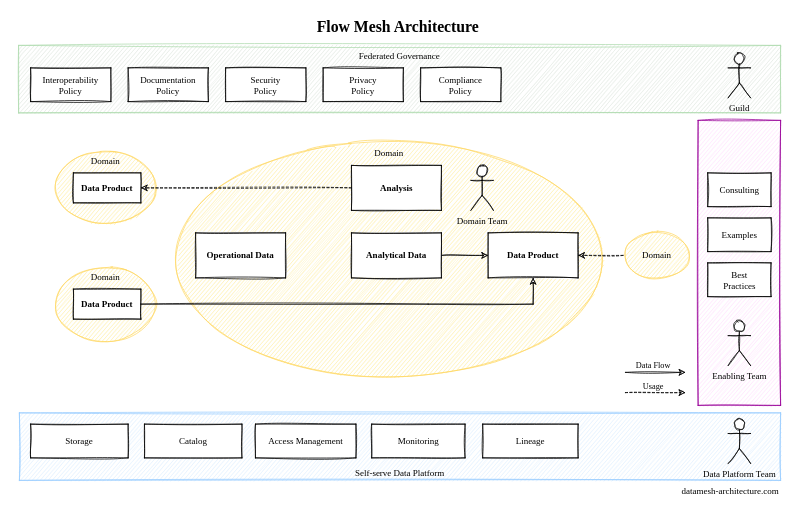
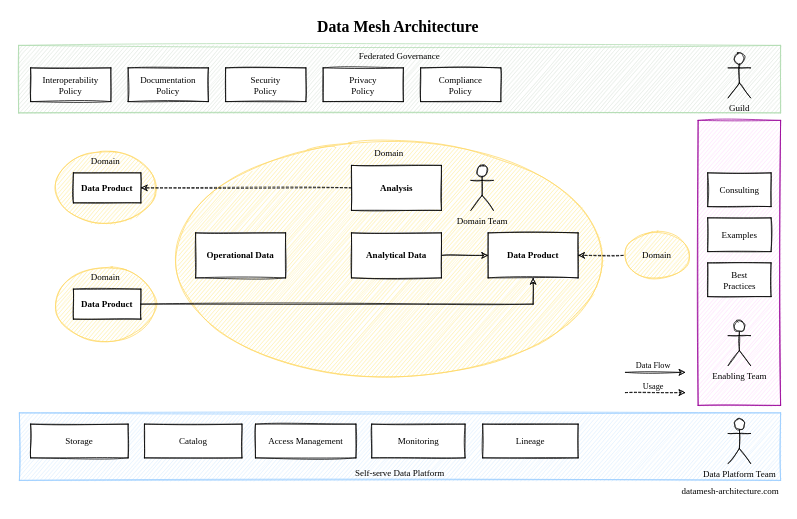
  <mxCell id="0" />
  <mxCell id="1" parent="0" />
  <mxCell id="2" value="" style="rounded=0;whiteSpace=wrap;html=1;verticalAlign=bottom;fillColor=#FFDBFD;sketch=1;fontFamily=Architects Daughter;fontSource=https%3A%2F%2Ffonts.googleapis.com%2Fcss%3Ffamily%3DArchitects%2BDaughter;strokeColor=#990099;" parent="1" vertex="1"><mxGeometry x="930" y="160" width="110" height="380" as="geometry" /></mxCell>
  <mxCell id="3" value="Self-serve Data Platform" style="rounded=0;whiteSpace=wrap;html=1;verticalAlign=bottom;fillColor=#D9EDFF;sketch=1;fontFamily=Architects Daughter;fontSource=https%3A%2F%2Ffonts.googleapis.com%2Fcss%3Ffamily%3DArchitects%2BDaughter;strokeColor=#99CCFF;fillStyle=hachure;" parent="1" vertex="1"><mxGeometry x="25" y="550" width="1015" height="90" as="geometry" /></mxCell>
  <mxCell id="4" value="Federated Governance" style="rounded=0;whiteSpace=wrap;html=1;verticalAlign=top;fillColor=#DCE3DC;sketch=1;fontFamily=Architects Daughter;fontSource=https%3A%2F%2Ffonts.googleapis.com%2Fcss%3Ffamily%3DArchitects%2BDaughter;strokeColor=#AFDBAF;" parent="1" vertex="1"><mxGeometry x="24" y="60" width="1016" height="90" as="geometry" /></mxCell>
  <mxCell id="5" value="Guild" style="shape=umlActor;verticalLabelPosition=bottom;verticalAlign=top;html=1;outlineConnect=0;sketch=1;fontFamily=Architects Daughter;fontSource=https%3A%2F%2Ffonts.googleapis.com%2Fcss%3Ffamily%3DArchitects%2BDaughter;" parent="1" vertex="1"><mxGeometry x="970" y="70" width="30" height="60" as="geometry" /></mxCell>
  <mxCell id="6" value="Data Platform Team" style="shape=umlActor;verticalLabelPosition=bottom;verticalAlign=top;html=1;outlineConnect=0;sketch=1;fontFamily=Architects Daughter;fontSource=https%3A%2F%2Ffonts.googleapis.com%2Fcss%3Ffamily%3DArchitects%2BDaughter;" parent="1" vertex="1"><mxGeometry x="970" y="557.5" width="30" height="60" as="geometry" /></mxCell>
  <mxCell id="7" value="Compliance&lt;br&gt;Policy" style="rounded=0;whiteSpace=wrap;html=1;sketch=1;fontFamily=Architects Daughter;fontSource=https%3A%2F%2Ffonts.googleapis.com%2Fcss%3Ffamily%3DArchitects%2BDaughter;" parent="1" vertex="1"><mxGeometry x="560" y="90" width="107" height="45" as="geometry" /></mxCell>
  <mxCell id="8" value="Catalog" style="rounded=0;whiteSpace=wrap;html=1;sketch=1;fontFamily=Architects Daughter;fontSource=https%3A%2F%2Ffonts.googleapis.com%2Fcss%3Ffamily%3DArchitects%2BDaughter;" parent="1" vertex="1"><mxGeometry x="191.75" y="565" width="130" height="45" as="geometry" /></mxCell>
  <mxCell id="9" value="Access Management" style="rounded=0;whiteSpace=wrap;html=1;sketch=1;fontFamily=Architects Daughter;fontSource=https%3A%2F%2Ffonts.googleapis.com%2Fcss%3Ffamily%3DArchitects%2BDaughter;" parent="1" vertex="1"><mxGeometry x="339.75" y="565" width="134" height="45" as="geometry" /></mxCell>
  <mxCell id="10" value="Lineage" style="rounded=0;whiteSpace=wrap;html=1;sketch=1;fontFamily=Architects Daughter;fontSource=https%3A%2F%2Ffonts.googleapis.com%2Fcss%3Ffamily%3DArchitects%2BDaughter;" parent="1" vertex="1"><mxGeometry x="642.75" y="565" width="127.25" height="45" as="geometry" /></mxCell>
  <mxCell id="11" value="Monitoring" style="rounded=0;whiteSpace=wrap;html=1;sketch=1;fontFamily=Architects Daughter;fontSource=https%3A%2F%2Ffonts.googleapis.com%2Fcss%3Ffamily%3DArchitects%2BDaughter;" parent="1" vertex="1"><mxGeometry x="494.75" y="565" width="124.5" height="45" as="geometry" /></mxCell>
  <mxCell id="12" value="Interoperability&lt;br&gt;Policy" style="rounded=0;whiteSpace=wrap;html=1;sketch=1;fontFamily=Architects Daughter;fontSource=https%3A%2F%2Ffonts.googleapis.com%2Fcss%3Ffamily%3DArchitects%2BDaughter;" parent="1" vertex="1"><mxGeometry x="40" y="90" width="107" height="45" as="geometry" /></mxCell>
  <mxCell id="13" value="Documentation&lt;br&gt;Policy" style="rounded=0;whiteSpace=wrap;html=1;sketch=1;fontFamily=Architects Daughter;fontSource=https%3A%2F%2Ffonts.googleapis.com%2Fcss%3Ffamily%3DArchitects%2BDaughter;" parent="1" vertex="1"><mxGeometry x="170" y="90" width="107" height="45" as="geometry" /></mxCell>
  <mxCell id="14" value="Security&lt;br&gt;Policy" style="rounded=0;whiteSpace=wrap;html=1;sketch=1;fontFamily=Architects Daughter;fontSource=https%3A%2F%2Ffonts.googleapis.com%2Fcss%3Ffamily%3DArchitects%2BDaughter;" parent="1" vertex="1"><mxGeometry x="300" y="90" width="107" height="45" as="geometry" /></mxCell>
  <mxCell id="15" value="Enabling Team" style="shape=umlActor;verticalLabelPosition=bottom;verticalAlign=top;html=1;outlineConnect=0;sketch=1;fontFamily=Architects Daughter;fontSource=https%3A%2F%2Ffonts.googleapis.com%2Fcss%3Ffamily%3DArchitects%2BDaughter;" parent="1" vertex="1"><mxGeometry x="970" y="427" width="30" height="60" as="geometry" /></mxCell>
  <mxCell id="16" value="Consulting" style="rounded=0;whiteSpace=wrap;html=1;sketch=1;fontFamily=Architects Daughter;fontSource=https%3A%2F%2Ffonts.googleapis.com%2Fcss%3Ffamily%3DArchitects%2BDaughter;" parent="1" vertex="1"><mxGeometry x="942.75" y="230" width="84.5" height="45" as="geometry" /></mxCell>
  <mxCell id="17" value="Examples" style="rounded=0;whiteSpace=wrap;html=1;sketch=1;fontFamily=Architects Daughter;fontSource=https%3A%2F%2Ffonts.googleapis.com%2Fcss%3Ffamily%3DArchitects%2BDaughter;" parent="1" vertex="1"><mxGeometry x="942.75" y="290" width="84.5" height="45" as="geometry" /></mxCell>
  <mxCell id="18" value="Domain" style="ellipse;whiteSpace=wrap;html=1;verticalAlign=top;fillColor=#FFEB99;sketch=1;fontFamily=Architects Daughter;fontSource=https%3A%2F%2Ffonts.googleapis.com%2Fcss%3Ffamily%3DArchitects%2BDaughter;strokeColor=#FFD966;" parent="1" vertex="1"><mxGeometry x="220" y="190" width="595.5" height="310" as="geometry" /></mxCell>
  <mxCell id="19" value="Analysis" style="rounded=0;whiteSpace=wrap;html=1;fontStyle=1;sketch=1;fontFamily=Architects Daughter;fontSource=https%3A%2F%2Ffonts.googleapis.com%2Fcss%3Ffamily%3DArchitects%2BDaughter;" parent="1" vertex="1"><mxGeometry x="467.75" y="220" width="120" height="60" as="geometry" /></mxCell>
  <mxCell id="20" style="rounded=0;orthogonalLoop=1;jettySize=auto;html=1;entryX=0;entryY=0.5;entryDx=0;entryDy=0;sketch=1;fontFamily=Architects Daughter;fontSource=https%3A%2F%2Ffonts.googleapis.com%2Fcss%3Ffamily%3DArchitects%2BDaughter;" parent="1" source="21" target="23" edge="1"><mxGeometry relative="1" as="geometry"><mxPoint x="635.5" y="390" as="targetPoint" /></mxGeometry></mxCell>
  <mxCell id="21" value="Analytical Data" style="rounded=0;whiteSpace=wrap;html=1;fontStyle=1;sketch=1;fontFamily=Architects Daughter;fontSource=https%3A%2F%2Ffonts.googleapis.com%2Fcss%3Ffamily%3DArchitects%2BDaughter;" parent="1" vertex="1"><mxGeometry x="467.75" y="310" width="120" height="60" as="geometry" /></mxCell>
  <mxCell id="22" value="Operational Data" style="rounded=0;whiteSpace=wrap;html=1;fontStyle=1;sketch=1;fontFamily=Architects Daughter;fontSource=https%3A%2F%2Ffonts.googleapis.com%2Fcss%3Ffamily%3DArchitects%2BDaughter;" parent="1" vertex="1"><mxGeometry x="260" y="310" width="120" height="60" as="geometry" /></mxCell>
  <mxCell id="23" value="Data Product" style="rounded=0;whiteSpace=wrap;html=1;fontStyle=1;sketch=1;fontFamily=Architects Daughter;fontSource=https%3A%2F%2Ffonts.googleapis.com%2Fcss%3Ffamily%3DArchitects%2BDaughter;" parent="1" vertex="1"><mxGeometry x="650" y="310" width="120" height="60" as="geometry" /></mxCell>
  <mxCell id="24" value="Domain" style="ellipse;whiteSpace=wrap;html=1;verticalAlign=middle;sketch=1;fontFamily=Architects Daughter;fontSource=https%3A%2F%2Ffonts.googleapis.com%2Fcss%3Ffamily%3DArchitects%2BDaughter;strokeColor=#FFD966;fillColor=#FFEB99;" parent="1" vertex="1"><mxGeometry x="830" y="310" width="90" height="60" as="geometry" /></mxCell>
  <mxCell id="25" style="rounded=0;orthogonalLoop=1;jettySize=auto;html=1;entryX=1;entryY=0.5;entryDx=0;entryDy=0;startArrow=none;startFill=0;endArrow=classic;endFill=1;exitX=0;exitY=0.5;exitDx=0;exitDy=0;dashed=1;sketch=1;fontFamily=Architects Daughter;fontSource=https%3A%2F%2Ffonts.googleapis.com%2Fcss%3Ffamily%3DArchitects%2BDaughter;" parent="1" source="24" target="23" edge="1"><mxGeometry relative="1" as="geometry"><mxPoint x="875.5" y="340" as="sourcePoint" /></mxGeometry></mxCell>
  <mxCell id="26" value="Domain" style="ellipse;whiteSpace=wrap;html=1;verticalAlign=top;sketch=1;fontFamily=Architects Daughter;fontSource=https%3A%2F%2Ffonts.googleapis.com%2Fcss%3Ffamily%3DArchitects%2BDaughter;strokeColor=#FFD966;fillColor=#FFEB99;" parent="1" vertex="1"><mxGeometry x="70" y="200" width="140" height="100" as="geometry" /></mxCell>
  <mxCell id="27" value="Data Product" style="rounded=0;whiteSpace=wrap;html=1;fontStyle=1;sketch=1;fontFamily=Architects Daughter;fontSource=https%3A%2F%2Ffonts.googleapis.com%2Fcss%3Ffamily%3DArchitects%2BDaughter;" parent="1" vertex="1"><mxGeometry x="97" y="230" width="90" height="40" as="geometry" /></mxCell>
  <mxCell id="28" style="rounded=0;orthogonalLoop=1;jettySize=auto;html=1;startArrow=none;startFill=0;endArrow=classic;endFill=1;exitX=0;exitY=0.5;exitDx=0;exitDy=0;entryX=1;entryY=0.5;entryDx=0;entryDy=0;dashed=1;sketch=1;fontFamily=Architects Daughter;fontSource=https%3A%2F%2Ffonts.googleapis.com%2Fcss%3Ffamily%3DArchitects%2BDaughter;" parent="1" source="19" target="27" edge="1"><mxGeometry relative="1" as="geometry"><mxPoint x="605.5" y="395" as="sourcePoint" /><mxPoint x="230" y="260" as="targetPoint" /></mxGeometry></mxCell>
  <mxCell id="29" value="Domain" style="ellipse;whiteSpace=wrap;html=1;verticalAlign=top;sketch=1;fontFamily=Architects Daughter;fontSource=https%3A%2F%2Ffonts.googleapis.com%2Fcss%3Ffamily%3DArchitects%2BDaughter;strokeColor=#FFD966;fillColor=#FFEB99;" parent="1" vertex="1"><mxGeometry x="70" y="355" width="140" height="100" as="geometry" /></mxCell>
  <mxCell id="30" value="Data Product" style="rounded=0;whiteSpace=wrap;html=1;fontStyle=1;sketch=1;fontFamily=Architects Daughter;fontSource=https%3A%2F%2Ffonts.googleapis.com%2Fcss%3Ffamily%3DArchitects%2BDaughter;" parent="1" vertex="1"><mxGeometry x="97" y="385" width="90" height="40" as="geometry" /></mxCell>
  <mxCell id="31" style="rounded=0;orthogonalLoop=1;jettySize=auto;html=1;entryX=1;entryY=0.5;entryDx=0;entryDy=0;startArrow=classic;startFill=1;endArrow=none;endFill=0;exitX=0.5;exitY=1;exitDx=0;exitDy=0;sketch=1;fontFamily=Architects Daughter;fontSource=https%3A%2F%2Ffonts.googleapis.com%2Fcss%3Ffamily%3DArchitects%2BDaughter;" parent="1" source="23" target="30" edge="1"><mxGeometry relative="1" as="geometry"><mxPoint x="322.5" y="540" as="sourcePoint" /><mxPoint x="135.5" y="490" as="targetPoint" /><Array as="points"><mxPoint x="710" y="405" /><mxPoint x="570" y="405" /></Array></mxGeometry></mxCell>
  <mxCell id="32" value="Domain Team" style="shape=umlActor;verticalLabelPosition=bottom;verticalAlign=top;html=1;outlineConnect=0;sketch=1;fontFamily=Architects Daughter;fontSource=https%3A%2F%2Ffonts.googleapis.com%2Fcss%3Ffamily%3DArchitects%2BDaughter;" parent="1" vertex="1"><mxGeometry x="627" y="220" width="30" height="60" as="geometry" /></mxCell>
  <mxCell id="33" value="Storage" style="rounded=0;whiteSpace=wrap;html=1;sketch=1;fontFamily=Architects Daughter;fontSource=https%3A%2F%2Ffonts.googleapis.com%2Fcss%3Ffamily%3DArchitects%2BDaughter;" parent="1" vertex="1"><mxGeometry x="40" y="565" width="130" height="45" as="geometry" /></mxCell>
  <mxCell id="34" value="Privacy&lt;br&gt;Policy" style="rounded=0;whiteSpace=wrap;html=1;sketch=1;fontFamily=Architects Daughter;fontSource=https%3A%2F%2Ffonts.googleapis.com%2Fcss%3Ffamily%3DArchitects%2BDaughter;" parent="1" vertex="1"><mxGeometry x="430" y="90" width="107" height="45" as="geometry" /></mxCell>
  <mxCell id="35" value="Best&lt;br&gt;Practices" style="rounded=0;whiteSpace=wrap;html=1;sketch=1;fontFamily=Architects Daughter;fontSource=https%3A%2F%2Ffonts.googleapis.com%2Fcss%3Ffamily%3DArchitects%2BDaughter;" parent="1" vertex="1"><mxGeometry x="942.75" y="350" width="84.5" height="45" as="geometry" /></mxCell>
  <mxCell id="36" style="rounded=0;orthogonalLoop=1;jettySize=auto;html=1;sketch=1;fontFamily=Architects Daughter;fontSource=https%3A%2F%2Ffonts.googleapis.com%2Fcss%3Ffamily%3DArchitects%2BDaughter;" parent="1" edge="1"><mxGeometry relative="1" as="geometry"><mxPoint x="913" y="496" as="targetPoint" /><mxPoint x="833" y="496" as="sourcePoint" /></mxGeometry></mxCell>
  <mxCell id="37" value="Data Flow" style="edgeLabel;html=1;align=center;verticalAlign=middle;resizable=0;points=[];sketch=1;fontFamily=Architects Daughter;fontSource=https%3A%2F%2Ffonts.googleapis.com%2Fcss%3Ffamily%3DArchitects%2BDaughter;" parent="36" vertex="1" connectable="0"><mxGeometry x="-0.229" relative="1" as="geometry"><mxPoint x="5" y="-10" as="offset" /></mxGeometry></mxCell>
  <mxCell id="38" style="rounded=0;orthogonalLoop=1;jettySize=auto;html=1;dashed=1;sketch=1;fontFamily=Architects Daughter;fontSource=https%3A%2F%2Ffonts.googleapis.com%2Fcss%3Ffamily%3DArchitects%2BDaughter;" parent="1" edge="1"><mxGeometry relative="1" as="geometry"><mxPoint x="913" y="523" as="targetPoint" /><mxPoint x="833" y="523" as="sourcePoint" /></mxGeometry></mxCell>
  <mxCell id="39" value="Usage" style="edgeLabel;html=1;align=center;verticalAlign=middle;resizable=0;points=[];sketch=1;fontFamily=Architects Daughter;fontSource=https%3A%2F%2Ffonts.googleapis.com%2Fcss%3Ffamily%3DArchitects%2BDaughter;" parent="38" vertex="1" connectable="0"><mxGeometry x="-0.229" relative="1" as="geometry"><mxPoint x="5" y="-10" as="offset" /></mxGeometry></mxCell>
  <mxCell id="40" value="datamesh-architecture.com" style="text;html=1;strokeColor=none;fillColor=none;align=right;verticalAlign=middle;whiteSpace=wrap;rounded=0;sketch=1;fillStyle=hachure;fontFamily=Architects Daughter;fontSource=https%3A%2F%2Ffonts.googleapis.com%2Fcss%3Ffamily%3DArchitects%2BDaughter;fontSize=12;fontColor=#000000;" parent="1" vertex="1"><mxGeometry x="770" y="640" width="270" height="30" as="geometry" /></mxCell>
- <mxCell id="41" value="Flow Mesh Architecture" style="text;html=1;strokeColor=none;fillColor=none;align=center;verticalAlign=middle;whiteSpace=wrap;rounded=0;sketch=1;fontFamily=Architects Daughter;fontSource=https%3A%2F%2Ffonts.googleapis.com%2Fcss%3Ffamily%3DArchitects%2BDaughter;fontSize=21;fontStyle=1" parent="1" vertex="1"><mxGeometry x="20" y="20" width="1020" height="30" as="geometry" /></mxCell>
+ <mxCell id="41" value="Data Mesh Architecture" style="text;html=1;strokeColor=none;fillColor=none;align=center;verticalAlign=middle;whiteSpace=wrap;rounded=0;sketch=1;fontFamily=Architects Daughter;fontSource=https%3A%2F%2Ffonts.googleapis.com%2Fcss%3Ffamily%3DArchitects%2BDaughter;fontSize=21;fontStyle=1" parent="1" vertex="1"><mxGeometry x="20" y="20" width="1020" height="30" as="geometry" /></mxCell>
